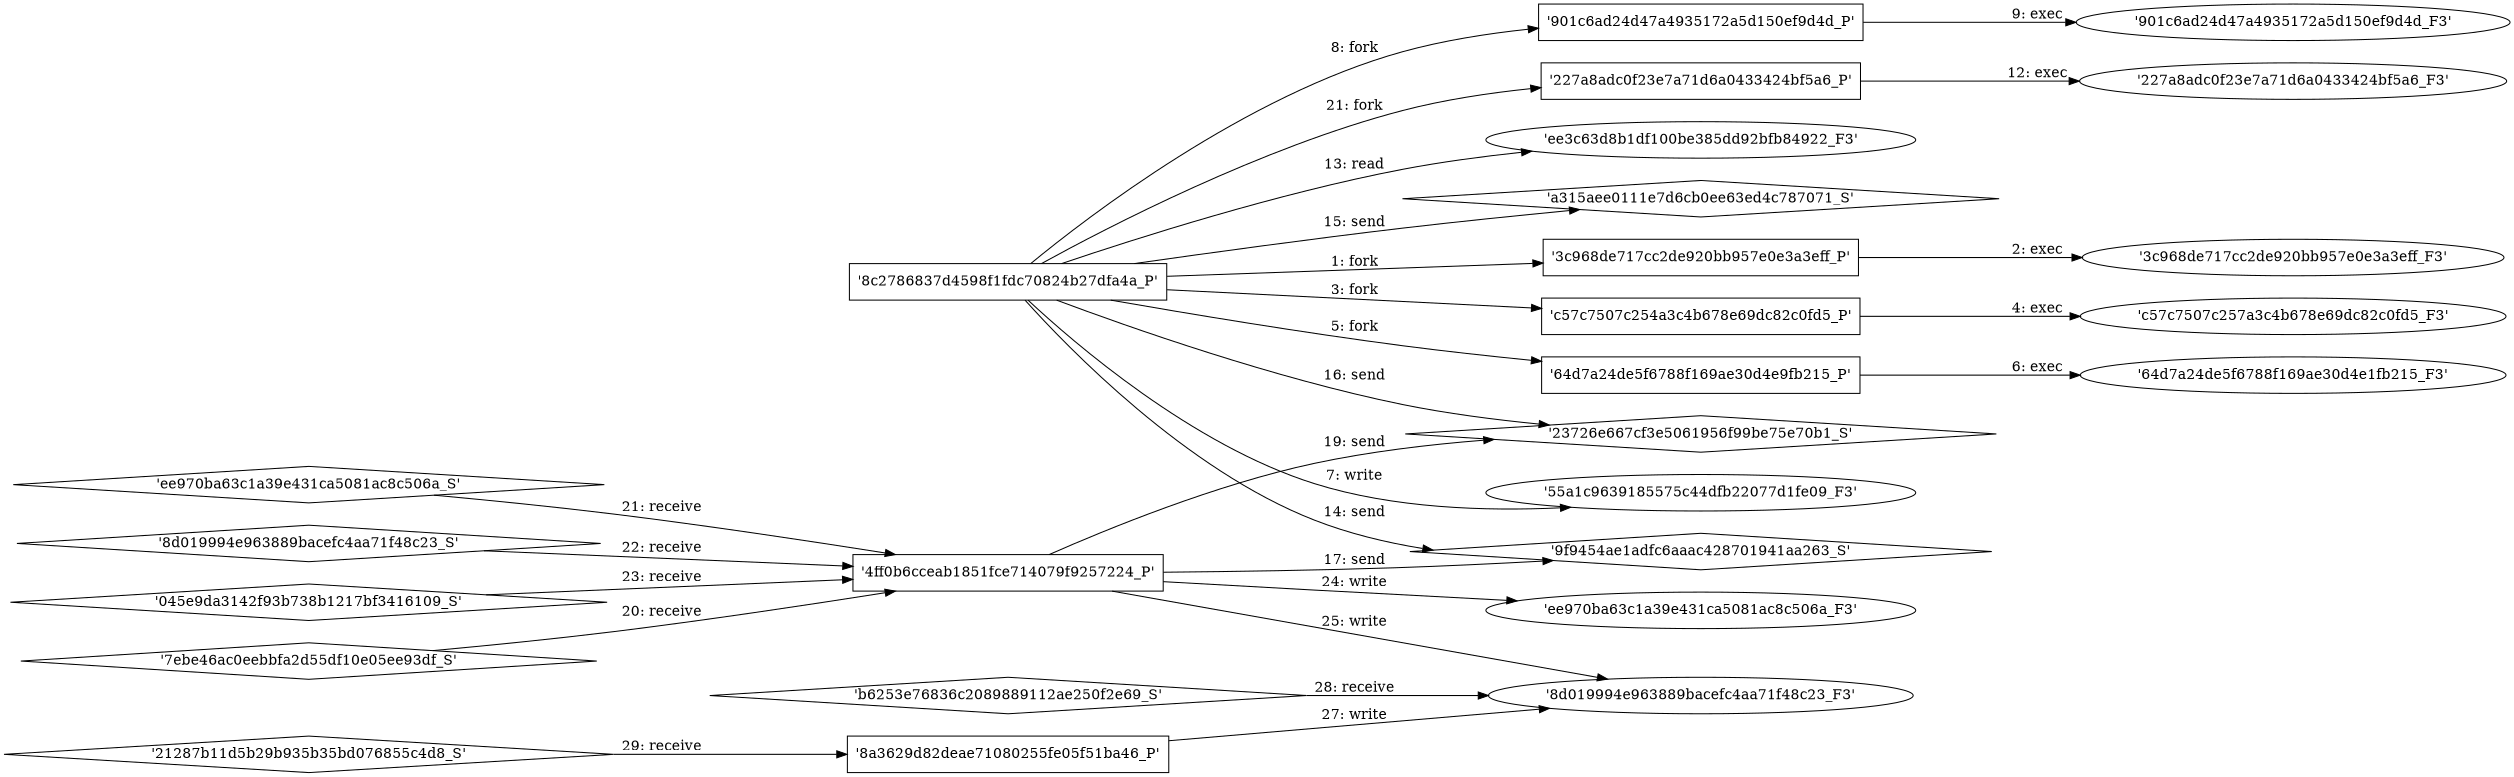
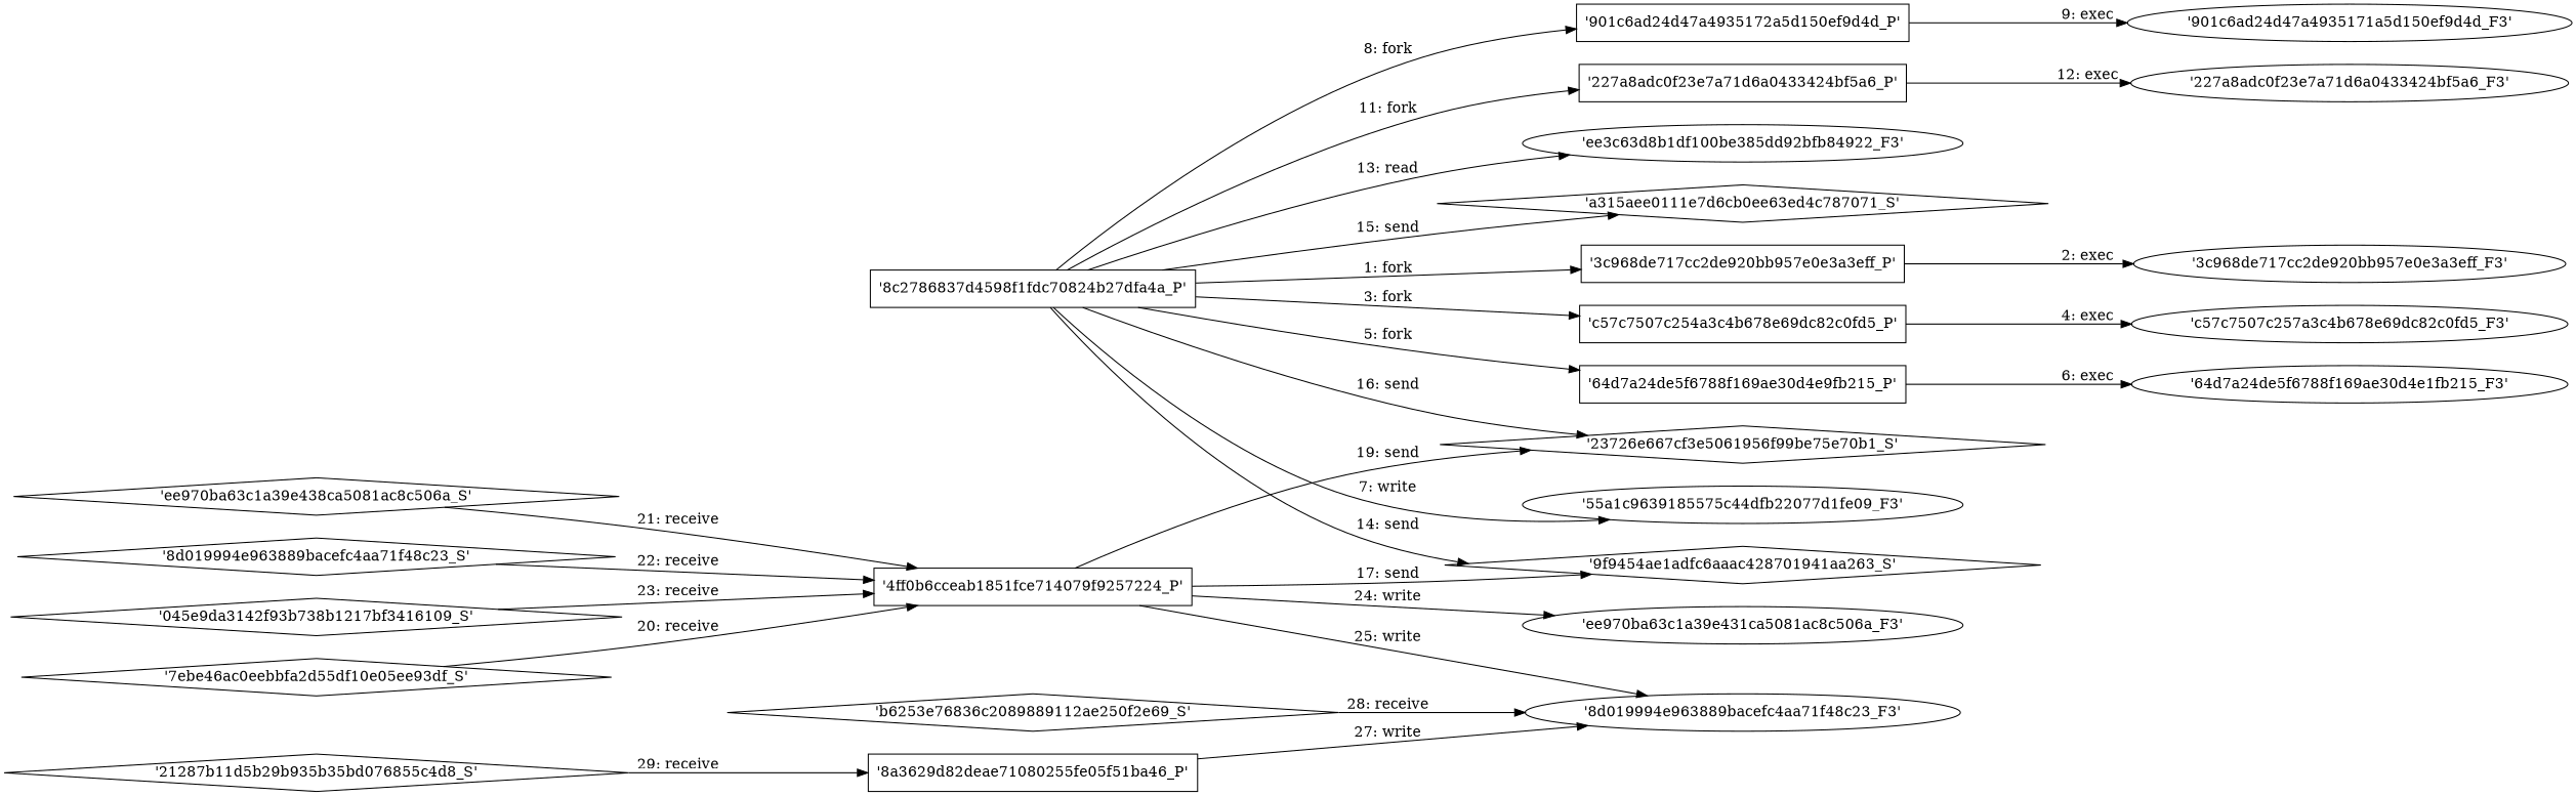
  digraph {
    engine=neato
    fixedsize=false
    fontsize=10
    nodesep=0.3
    rankdir=LR
    ranksep=0
    splines=true
    node [node_type=Socket shape=ellipse]
    "'8c2786837d4598f1fdc70824b27dfa4a_P'" [node_type=Process shape=box]
    "'3c968de717cc2de920bb957e0e3a3eff_P'" [node_type=Process shape=box]
    n3 [label="'c57c7507c254a3c4b678e69dc82c0fd5_P'" node_type=Process shape=box]
    "'64d7a24de5f6788f169ae30d4e9fb215_P'" [node_type=Process shape=box]
    "'55a1c9639185575c44dfb22077d1fe09_F3'" [node_type=file]
    "'901c6ad24d47a4935172a5d150ef9d4d_P'" [node_type=Process shape=box]
    "'227a8adc0f23e7a71d6a0433424bf5a6_P'" [node_type=Process shape=box]
    "'ee3c63d8b1df100be385dd92bfb84922_F3'" [node_type=file]
    "'9f9454ae1adfc6aaac428701941aa263_S'" [shape=diamond]
    "'a315aee0111e7d6cb0ee63ed4c787071_S'" [shape=diamond]
    "'23726e667cf3e5061956f99be75e70b1_S'" [shape=diamond]
    "'3c968de717cc2de920bb957e0e3a3eff_F3'" [node_type=File]
    "'c57c7507c257a3c4b678e69dc82c0fd5_F3'" [node_type=File]
    n14 [label="'64d7a24de5f6788f169ae30d4e1fb215_F3'" node_type=File]
-   "'901c6ad24d47a4935172a5d150ef9d4d_F3'" [node_type=File]
+   "'901c6ad24d47a4935172a5d150ef9d4d_F3'" [node_type=File label="'901c6ad24d47a4935171a5d150ef9d4d_F3'"]
    "'227a8adc0f23e7a71d6a0433424bf5a6_F3'" [node_type=File]
    "'4ff0b6cceab1851fce714079f9257224_P'" [node_type=Process shape=box]
    "'ee970ba63c1a39e431ca5081ac8c506a_F3'" [node_type=file]
    "'8d019994e963889bacefc4aa71f48c23_F3'" [node_type=file]
    "'7ebe46ac0eebbfa2d55df10e05ee93df_S'" [shape=diamond]
-   "'ee970ba63c1a39e431ca5081ac8c506a_S'" [shape=diamond]
+   "'ee970ba63c1a39e431ca5081ac8c506a_S'" [shape=diamond label="'ee970ba63c1a39e438ca5081ac8c506a_S'"]
    "'8d019994e963889bacefc4aa71f48c23_S'" [shape=diamond]
    "'045e9da3142f93b738b1217bf3416109_S'" [shape=diamond]
    "'8a3629d82deae71080255fe05f51ba46_P'" [node_type=Process shape=box]
    "'b6253e76836c2089889112ae250f2e69_S'" [shape=diamond]
    "'21287b11d5b29b935b35bd076855c4d8_S'" [shape=diamond]
    "'8c2786837d4598f1fdc70824b27dfa4a_P'" -> "'3c968de717cc2de920bb957e0e3a3eff_P'" [label="1: fork"]
    "'8c2786837d4598f1fdc70824b27dfa4a_P'" -> n3 [label="3: fork"]
    "'8c2786837d4598f1fdc70824b27dfa4a_P'" -> "'64d7a24de5f6788f169ae30d4e9fb215_P'" [label="5: fork"]
    "'8c2786837d4598f1fdc70824b27dfa4a_P'" -> "'55a1c9639185575c44dfb22077d1fe09_F3'" [label="7: write"]
    "'8c2786837d4598f1fdc70824b27dfa4a_P'" -> "'901c6ad24d47a4935172a5d150ef9d4d_P'" [label="8: fork"]
-   "'8c2786837d4598f1fdc70824b27dfa4a_P'" -> "'227a8adc0f23e7a71d6a0433424bf5a6_P'" [label="21: fork"]
+   "'8c2786837d4598f1fdc70824b27dfa4a_P'" -> "'227a8adc0f23e7a71d6a0433424bf5a6_P'" [label="11: fork"]
    "'8c2786837d4598f1fdc70824b27dfa4a_P'" -> "'ee3c63d8b1df100be385dd92bfb84922_F3'" [label="13: read"]
    "'8c2786837d4598f1fdc70824b27dfa4a_P'" -> "'9f9454ae1adfc6aaac428701941aa263_S'" [label="14: send"]
    "'8c2786837d4598f1fdc70824b27dfa4a_P'" -> "'a315aee0111e7d6cb0ee63ed4c787071_S'" [label="15: send"]
    "'8c2786837d4598f1fdc70824b27dfa4a_P'" -> "'23726e667cf3e5061956f99be75e70b1_S'" [label="16: send"]
    "'3c968de717cc2de920bb957e0e3a3eff_P'" -> "'3c968de717cc2de920bb957e0e3a3eff_F3'" [label="2: exec"]
    n3 -> "'c57c7507c257a3c4b678e69dc82c0fd5_F3'" [label="4: exec"]
    "'64d7a24de5f6788f169ae30d4e9fb215_P'" -> n14 [label="6: exec"]
    "'901c6ad24d47a4935172a5d150ef9d4d_P'" -> "'901c6ad24d47a4935172a5d150ef9d4d_F3'" [label="9: exec"]
    "'227a8adc0f23e7a71d6a0433424bf5a6_P'" -> "'227a8adc0f23e7a71d6a0433424bf5a6_F3'" [label="12: exec"]
    "'4ff0b6cceab1851fce714079f9257224_P'" -> "'9f9454ae1adfc6aaac428701941aa263_S'" [label="17: send"]
    "'4ff0b6cceab1851fce714079f9257224_P'" -> "'23726e667cf3e5061956f99be75e70b1_S'" [label="19: send"]
    "'4ff0b6cceab1851fce714079f9257224_P'" -> "'ee970ba63c1a39e431ca5081ac8c506a_F3'" [label="24: write"]
    "'4ff0b6cceab1851fce714079f9257224_P'" -> "'8d019994e963889bacefc4aa71f48c23_F3'" [label="25: write"]
    "'7ebe46ac0eebbfa2d55df10e05ee93df_S'" -> "'4ff0b6cceab1851fce714079f9257224_P'" [label="20: receive"]
    "'ee970ba63c1a39e431ca5081ac8c506a_S'" -> "'4ff0b6cceab1851fce714079f9257224_P'" [label="21: receive"]
    "'8d019994e963889bacefc4aa71f48c23_S'" -> "'4ff0b6cceab1851fce714079f9257224_P'" [label="22: receive"]
    "'045e9da3142f93b738b1217bf3416109_S'" -> "'4ff0b6cceab1851fce714079f9257224_P'" [label="23: receive"]
    "'8a3629d82deae71080255fe05f51ba46_P'" -> "'8d019994e963889bacefc4aa71f48c23_F3'" [label="27: write"]
    "'b6253e76836c2089889112ae250f2e69_S'" -> "'8d019994e963889bacefc4aa71f48c23_F3'" [label="28: receive"]
    "'21287b11d5b29b935b35bd076855c4d8_S'" -> "'8a3629d82deae71080255fe05f51ba46_P'" [label="29: receive"]
  }
